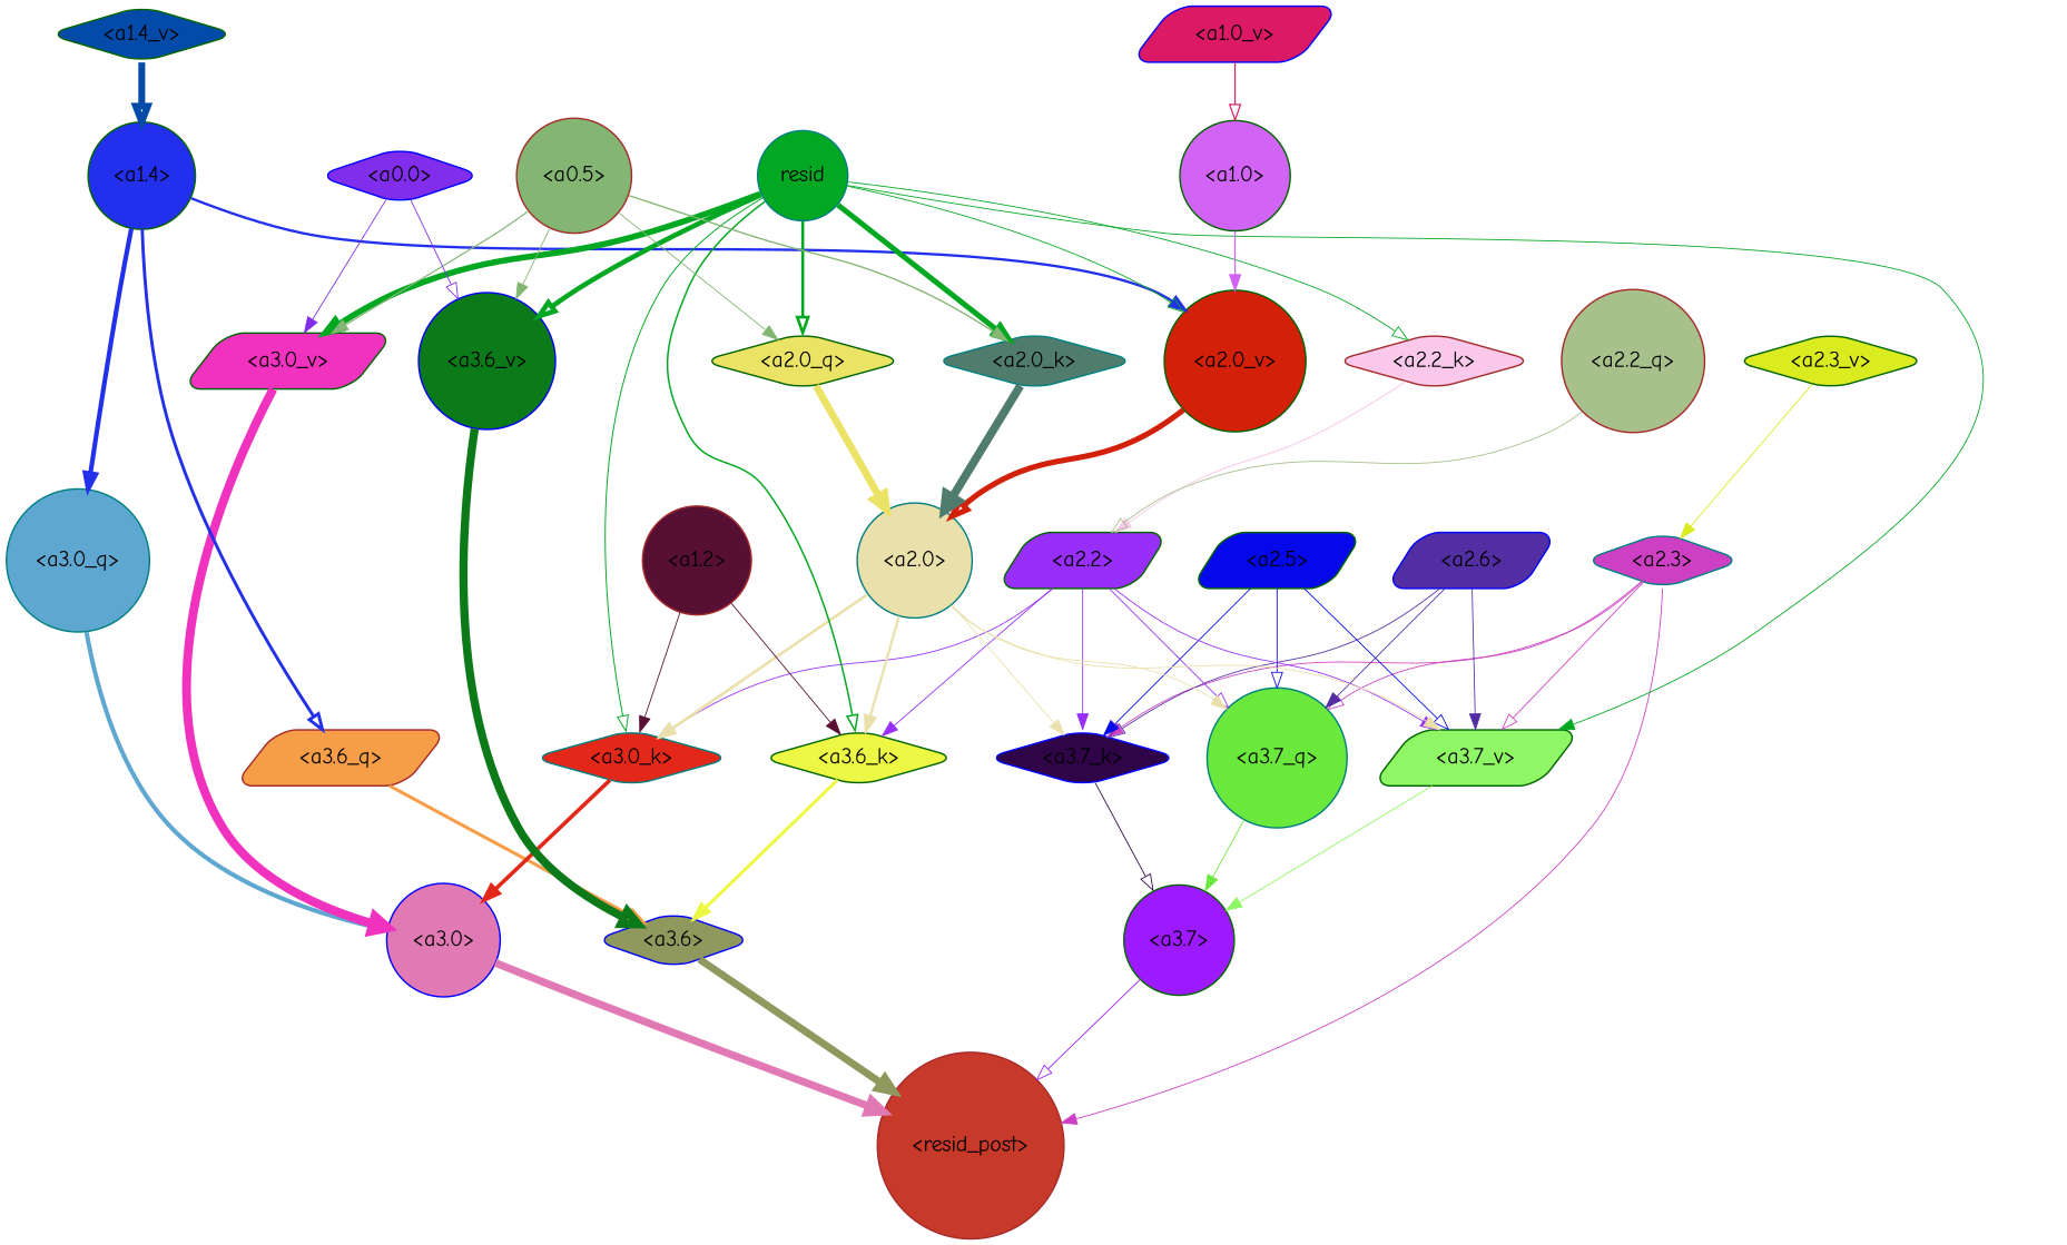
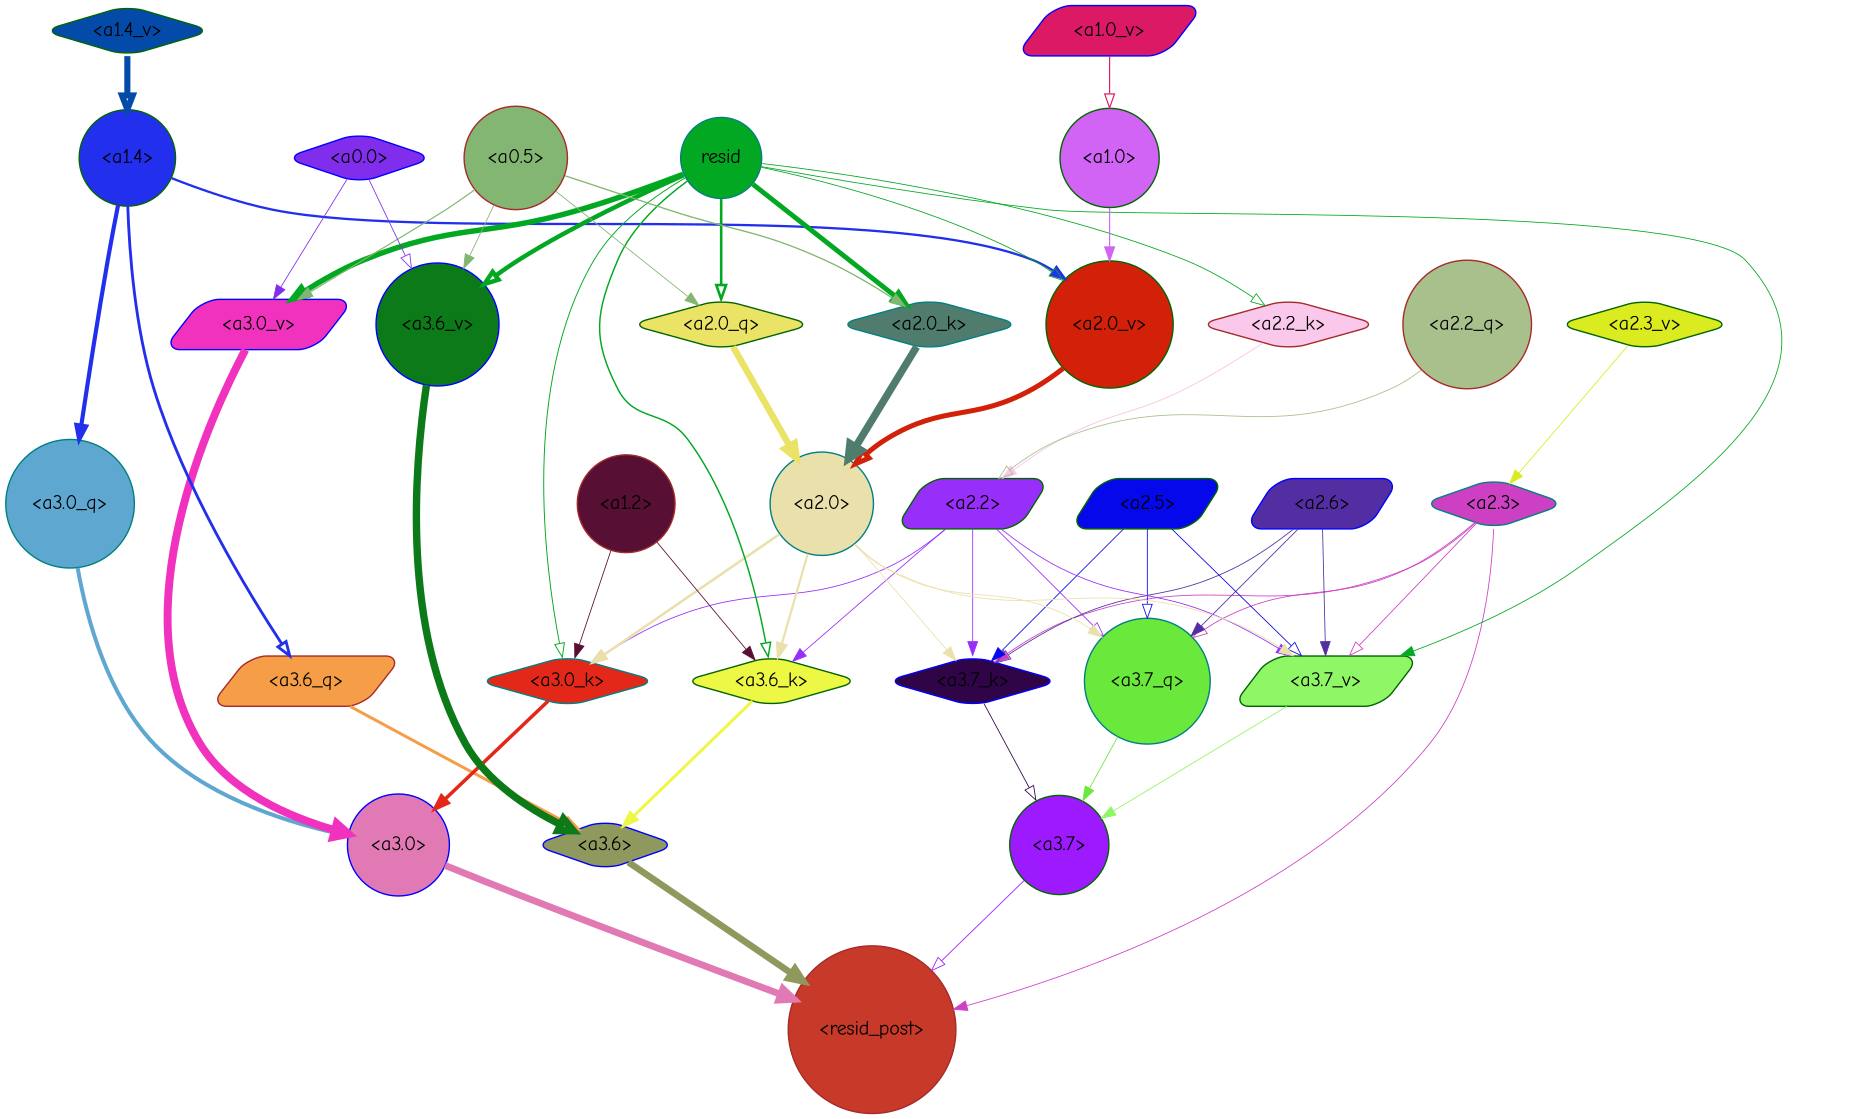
  strict digraph {
    fontname="Comic Neue"
    splines=true
    node [color=darkgreen fontname="Comic Neue" shape=circle style="filled, rounded"]
    edge [arrowhead=normal color="#02a821" fontname="Comic Neue" penwidth=0.6]
    "<a3.7>" [fillcolor="#9d1aff"]
    "<resid_post>" [color=brown fillcolor="#c73929"]
    "<a3.6>" [color=blue fillcolor="#8f995e" shape=diamond]
    "<a3.0>" [color=blue fillcolor="#e17ab4"]
    "<a2.3>" [color=teal fillcolor="#cd40c4" shape=diamond]
    "<a3.7_q>" [color=teal fillcolor="#6ae83c"]
    "<a3.7_k>" [color=blue fillcolor="#2f0548" shape=diamond]
    "<a3.7_v>" [fillcolor="#8ff665" shape=parallelogram]
    "<a3.6_q>" [color=brown fillcolor="#f59e47" shape=parallelogram]
    "<a3.0_q>" [color=teal fillcolor="#5ea7d1"]
    "<a3.6_k>" [fillcolor="#edf845" shape=diamond]
    "<a3.0_k>" [color=teal fillcolor="#e32718" shape=diamond]
    "<a3.6_v>" [color=blue fillcolor="#0c7a18"]
-   "<a3.0_v>" [fillcolor="#f032bf" shape=parallelogram]
+   "<a3.0_v>" [color=blue fillcolor="#f032bf" shape=parallelogram]
    "<a2.6>" [color=blue fillcolor="#532ea3" shape=parallelogram]
    "<a2.5>" [fillcolor="#0408ea" shape=parallelogram]
    "<a2.2>" [fillcolor="#982ef9" shape=parallelogram]
    "<a2.0>" [color=teal fillcolor="#eae0ab"]
    "<a1.4>" [fillcolor="#222fed"]
    "<a2.0_v>" [fillcolor="#d32009"]
    "<a1.2>" [color=brown fillcolor="#580f34"]
    n22 [color=teal fillcolor="#02a821" label=resid]
    "<a2.0_q>" [fillcolor="#eae365" shape=diamond]
    "<a2.2_k>" [color=brown fillcolor="#f9c8eb" shape=diamond]
    "<a2.0_k>" [color=teal fillcolor="#507c6e" shape=diamond]
    "<a0.5>" [color=brown fillcolor="#82b672"]
    "<a0.0>" [color=blue fillcolor="#812dec" shape=diamond]
    "<a2.2_q>" [color=brown fillcolor="#a8c18c"]
    "<a2.3_v>" [fillcolor="#daeb1f" shape=diamond]
    "<a1.0>" [fillcolor="#d164f4"]
    "<a1.4_v>" [fillcolor="#044ba9" shape=diamond]
    "<a1.0_v>" [color=blue fillcolor="#db1964" shape=parallelogram]
    "<a3.7>" -> "<resid_post>" [arrowhead=onormal color="#9d1aff"]
    "<a3.6>" -> "<resid_post>" [color="#8f995e" penwidth=4.751592040061951]
    "<a3.0>" -> "<resid_post>" [color="#e17ab4" penwidth=4.904066681861877]
    "<a2.3>" -> "<resid_post>" [color="#cd40c4"]
    "<a2.3>" -> "<a3.7_q>" [arrowhead=onormal color="#cd40c4"]
    "<a2.3>" -> "<a3.7_k>" [color="#cd40c4"]
    "<a2.3>" -> "<a3.7_v>" [arrowhead=onormal color="#cd40c4"]
    "<a3.7_q>" -> "<a3.7>" [color="#6ae83c"]
    "<a3.7_k>" -> "<a3.7>" [arrowhead=onormal color="#2f0548"]
    "<a3.7_v>" -> "<a3.7>" [color="#8ff665"]
    "<a3.6_q>" -> "<a3.6>" [color="#f59e47" penwidth=2.160832464694977]
    "<a3.0_q>" -> "<a3.0>" [color="#5ea7d1" penwidth=2.870753765106201]
    "<a3.6_k>" -> "<a3.6>" [color="#edf845" penwidth=2.13908451795578 arrowhead=""]
    "<a3.0_k>" -> "<a3.0>" [color="#e32718" penwidth=2.520303964614868]
    "<a3.6_v>" -> "<a3.6>" [arrowhead=onormal color="#0c7a18" penwidth=5.297133803367615]
    "<a3.0_v>" -> "<a3.0>" [color="#f032bf" penwidth=5.680712580680847]
    "<a2.6>" -> "<a3.7_q>" [color="#532ea3"]
    "<a2.6>" -> "<a3.7_k>" [arrowhead=onormal color="#532ea3"]
    "<a2.6>" -> "<a3.7_v>" [color="#532ea3"]
    "<a2.5>" -> "<a3.7_q>" [arrowhead=onormal color="#0408ea"]
    "<a2.5>" -> "<a3.7_k>" [color="#0408ea"]
    "<a2.5>" -> "<a3.7_v>" [arrowhead=onormal color="#0408ea"]
    "<a2.2>" -> "<a3.7_q>" [arrowhead=onormal color="#982ef9"]
    "<a2.2>" -> "<a3.7_k>" [color="#982ef9"]
    "<a2.2>" -> "<a3.7_v>" [color="#982ef9"]
    "<a2.2>" -> "<a3.6_k>" [color="#982ef9"]
    "<a2.2>" -> "<a3.0_k>" [color="#982ef9"]
    "<a2.0>" -> "<a3.7_q>" [color="#eae0ab" arrowhead=""]
    "<a2.0>" -> "<a3.7_k>" [color="#eae0ab" arrowhead=""]
    "<a2.0>" -> "<a3.7_v>" [color="#eae0ab" arrowhead=""]
    "<a2.0>" -> "<a3.6_k>" [color="#eae0ab" penwidth=1.5897698998451233 arrowhead=""]
    "<a2.0>" -> "<a3.0_k>" [color="#eae0ab" penwidth=1.8405593037605286 arrowhead=""]
    "<a1.4>" -> "<a3.6_q>" [arrowhead=onormal color="#222fed" penwidth=2.038943290710449]
    "<a1.4>" -> "<a3.0_q>" [color="#222fed" penwidth=2.9756359085440636]
    "<a1.4>" -> "<a2.0_v>" [color="#222fed" penwidth=1.6503054380882531]
    "<a2.0_v>" -> "<a2.0>" [arrowhead=onormal color="#d32009" penwidth=3.5938978791236877]
    "<a1.2>" -> "<a3.6_k>" [color="#580f34"]
    "<a1.2>" -> "<a3.0_k>" [color="#580f34"]
    n22 -> "<a3.7_v>"
    n22 -> "<a3.6_k>" [arrowhead=onormal penwidth=1.046662151813507]
    n22 -> "<a3.0_k>" [arrowhead=onormal penwidth=0.6800519227981567]
    n22 -> "<a3.6_v>" [arrowhead=onormal penwidth=3.1840110421180725]
    n22 -> "<a3.0_v>" [penwidth=3.9005755856633186]
    n22 -> "<a2.0_v>" [arrowhead=onormal]
    n22 -> "<a2.0_q>" [arrowhead=onormal penwidth=1.85904461145401]
    n22 -> "<a2.2_k>" [arrowhead=onormal]
    n22 -> "<a2.0_k>" [arrowhead=onormal penwidth=3.5012558698654175]
    "<a2.0_q>" -> "<a2.0>" [color="#eae365" penwidth=4.690633252263069 arrowhead=""]
    "<a2.2_k>" -> "<a2.2>" [color="#f9c8eb" penwidth=0.6862771511077881 arrowhead=""]
    "<a2.0_k>" -> "<a2.0>" [color="#507c6e" penwidth=5.3401959836483]
    "<a0.5>" -> "<a3.6_v>" [color="#82b672"]
    "<a0.5>" -> "<a3.0_v>" [color="#82b672" penwidth=0.8493617177009583]
    "<a0.5>" -> "<a2.0_q>" [color="#82b672"]
    "<a0.5>" -> "<a2.0_k>" [color="#82b672" penwidth=0.9490888118743896]
    "<a0.0>" -> "<a3.6_v>" [arrowhead=onormal color="#812dec"]
    "<a0.0>" -> "<a3.0_v>" [color="#812dec"]
    "<a2.2_q>" -> "<a2.2>" [arrowhead=onormal color="#a8c18c" penwidth=0.6160273104906082]
    "<a2.3_v>" -> "<a2.3>" [color="#daeb1f" arrowhead=""]
    "<a1.0>" -> "<a2.0_v>" [color="#d164f4" penwidth=0.8279995210468769]
    "<a1.4_v>" -> "<a1.4>" [arrowhead=onormal color="#044ba9" penwidth=4.380064785480499]
    "<a1.0_v>" -> "<a1.0>" [arrowhead=onormal color="#db1964" penwidth=0.8271287679672241]
  }
